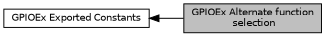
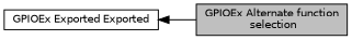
  digraph {
    rankdir=LR
    node [color=black fontname=Helvetica fontsize=10 shape=box style=filled]
    n1 [fillcolor=grey75 fontcolor=black height=0.2 label="GPIOEx Alternate function\l selection" width=0.4]
-   n2 [fillcolor=white height=0.2 label="GPIOEx Exported Constants" width=0.4]
+   n2 [fillcolor=white height=0.2 label="GPIOEx Exported Exported" width=0.4]
    n2 -> n1 [dir=back fontname=Helvetica fontsize=10 labelfontname=Helvetica labelfontsize=10 shape=plaintext style=solid]
  }
